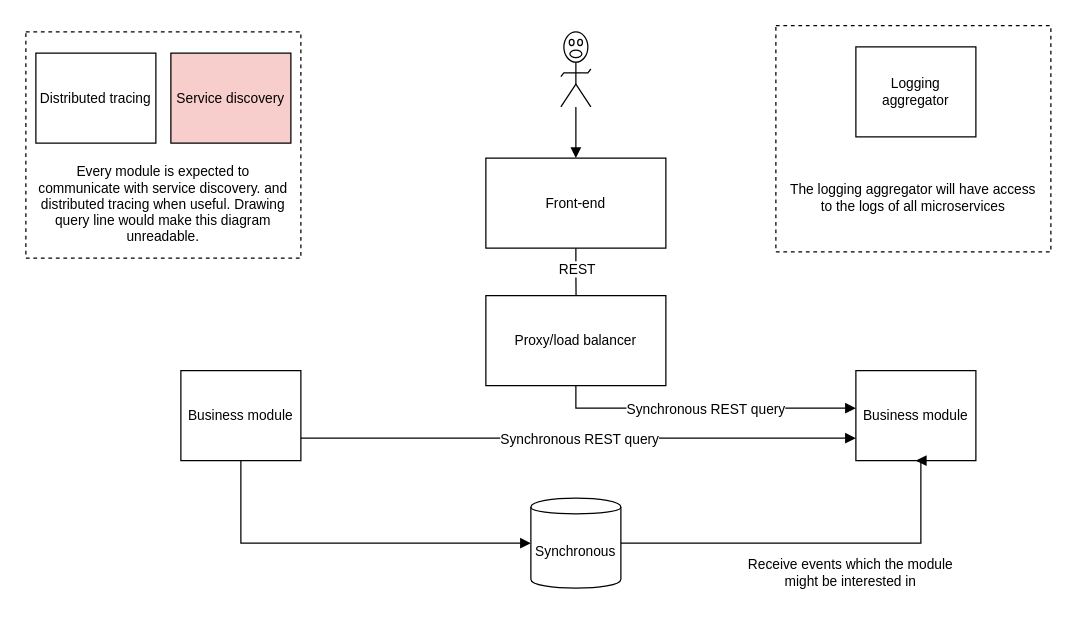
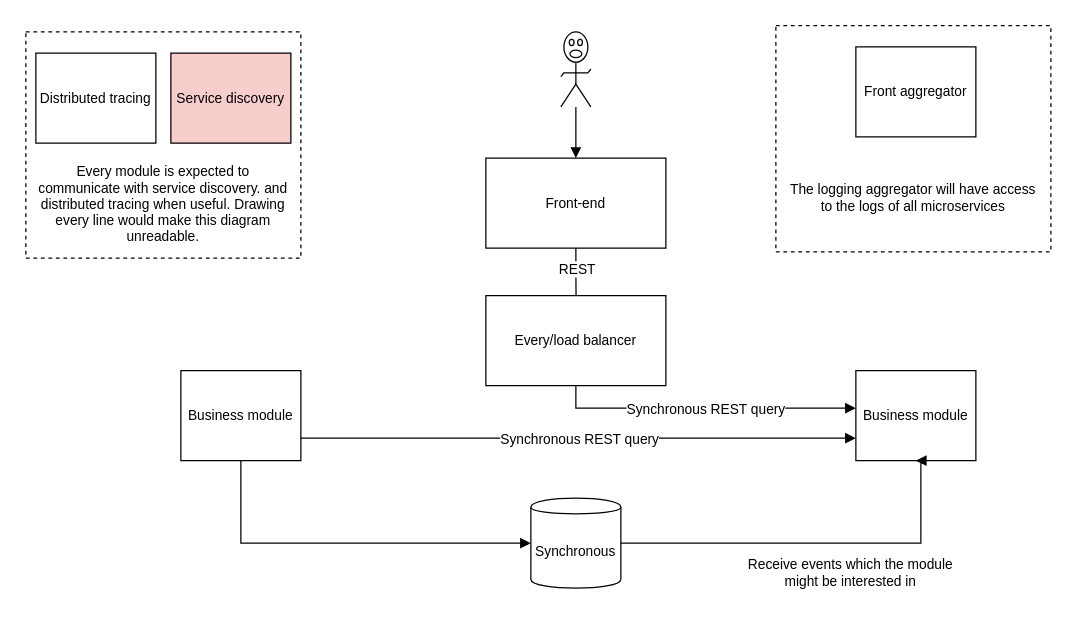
  <mxCell id="0" />
  <mxCell id="1" parent="0" />
  <mxCell id="2" value="" style="rounded=0;whiteSpace=wrap;html=1;dashed=1;" parent="1" vertex="1"><mxGeometry x="620" y="20" width="220" height="181" as="geometry" /></mxCell>
  <mxCell id="3" value="The logging aggregator will have access to the logs of all microservices" style="html=1;whiteSpace=wrap;;fontSize=11;fontColor=#000000;spacing=3;strokeOpacity=0;fillOpacity=0;fillColor=#ffffff;" parent="1" vertex="1"><mxGeometry x="628" y="109" width="204" height="97" as="geometry" /></mxCell>
  <mxCell id="4" value="" style="rounded=0;whiteSpace=wrap;html=1;dashed=1;" parent="1" vertex="1"><mxGeometry x="20" y="25" width="220" height="181" as="geometry" /></mxCell>
  <mxCell id="5" value="Front-end" style="html=1;whiteSpace=wrap;;fontSize=11;fontColor=#000000;spacing=3;strokeOpacity=100;" parent="1" vertex="1"><mxGeometry x="388" y="126" width="144" height="72" as="geometry" /></mxCell>
  <mxCell id="6" value="Business module" style="html=1;whiteSpace=wrap;;fontSize=11;fontColor=#000000;spacing=3;strokeOpacity=100;" parent="1" vertex="1"><mxGeometry x="684" y="296" width="96" height="72" as="geometry" /></mxCell>
  <mxCell id="7" value="" style="html=1;jettySize=18;fontSize=11;rounded=1;arcSize=0;edgeStyle=orthogonalEdgeStyle;startArrow=none;;endArrow=block;endFill=1;;exitX=0.5;exitY=1;exitPerimeter=0;entryX=0.5;entryY=-0.008;entryPerimeter=1;exitDx=0;exitDy=0;" parent="1" source="8" target="5" edge="1"><mxGeometry width="100" height="100" relative="1" as="geometry"><Array as="points" /></mxGeometry></mxCell>
  <mxCell id="8" value="" style="html=1;whiteSpace=wrap;shape=mxgraph.lean_mapping.verbal;fontSize=11;spacing=0;strokeOpacity=100;" parent="1" vertex="1"><mxGeometry x="448" y="25" width="24" height="60" as="geometry" /></mxCell>
  <mxCell id="9" value="Business module" style="html=1;whiteSpace=wrap;;fontSize=11;fontColor=#000000;spacing=3;strokeOpacity=100;" parent="1" vertex="1"><mxGeometry x="144" y="296" width="96" height="72" as="geometry" /></mxCell>
  <mxCell id="10" value="" style="html=1;jettySize=18;fontSize=11;rounded=1;arcSize=0;edgeStyle=orthogonalEdgeStyle;startArrow=none;endArrow=none;endFill=1;exitX=0.5;exitY=1.008;exitPerimeter=1;entryX=0.501;entryY=-0.008;entryPerimeter=1;" parent="1" source="5" target="24" edge="1"><mxGeometry width="100" height="100" relative="1" as="geometry"><Array as="points" /></mxGeometry></mxCell>
  <mxCell id="11" value="REST" style="text;html=1;resizable=0;labelBackgroundColor=#ffffff;align=center;verticalAlign=middle;fontColor=#000000;;fontSize=11;" parent="10" vertex="1"><mxGeometry x="0.336" relative="1" as="geometry"><mxPoint y="-8" as="offset" /></mxGeometry></mxCell>
  <mxCell id="12" value="" style="html=1;jettySize=18;fontSize=11;rounded=1;arcSize=0;edgeStyle=orthogonalEdgeStyle;startArrow=none;;endArrow=block;endFill=1;;entryX=0;entryY=0.75;entryDx=0;entryDy=0;exitX=1;exitY=0.75;exitDx=0;exitDy=0;" parent="1" source="9" target="6" edge="1"><mxGeometry width="100" height="100" relative="1" as="geometry"><Array as="points"><mxPoint x="350" y="350" /><mxPoint x="350" y="350" /></Array><mxPoint x="232" y="326" as="sourcePoint" /></mxGeometry></mxCell>
  <mxCell id="13" value="Synchronous REST query" style="text;html=1;resizable=0;labelBackgroundColor=#ffffff;align=center;verticalAlign=middle;fontColor=#000000;;fontSize=11;" parent="12" vertex="1"><mxGeometry relative="1" as="geometry" /></mxCell>
  <mxCell id="14" value="" style="html=1;jettySize=18;fontSize=11;rounded=1;arcSize=0;edgeStyle=orthogonalEdgeStyle;startArrow=none;;endArrow=block;endFill=1;;exitX=0.5;exitY=1;exitDx=0;exitDy=0;" parent="1" source="24" edge="1"><mxGeometry width="100" height="100" relative="1" as="geometry"><Array as="points"><mxPoint x="460" y="326" /><mxPoint x="684" y="326" /></Array><mxPoint x="684" y="326" as="targetPoint" /></mxGeometry></mxCell>
  <mxCell id="15" value="Synchronous REST query" style="text;html=1;resizable=0;labelBackgroundColor=#ffffff;align=center;verticalAlign=middle;fontColor=#000000;;fontSize=11;" parent="14" vertex="1"><mxGeometry relative="1" as="geometry" /></mxCell>
  <mxCell id="16" value="Synchronous" style="html=1;whiteSpace=wrap;shape=cylinder;size=0.1;anchorPointDirection=0;boundedLbl=1;;fontSize=11;fontColor=#000000;spacing=3;strokeOpacity=100;" parent="1" vertex="1"><mxGeometry x="424" y="398" width="72" height="72" as="geometry" /></mxCell>
  <mxCell id="17" value="" style="html=1;jettySize=18;fontSize=11;rounded=1;arcSize=0;edgeStyle=orthogonalEdgeStyle;startArrow=none;;endArrow=block;endFill=1;;exitX=1.008;exitY=0.5;exitPerimeter=1;entryX=0.5;entryY=1;entryDx=0;entryDy=0;" parent="1" source="16" target="6" edge="1"><mxGeometry width="100" height="100" relative="1" as="geometry"><Array as="points"><mxPoint x="736" y="434" /></Array></mxGeometry></mxCell>
  <mxCell id="18" value="" style="html=1;jettySize=18;fontSize=11;rounded=1;arcSize=0;edgeStyle=orthogonalEdgeStyle;startArrow=none;;endArrow=block;endFill=1;;exitX=0.5;exitY=1.008;exitPerimeter=1;entryX=-0.008;entryY=0.5;entryPerimeter=1;" parent="1" source="9" target="16" edge="1"><mxGeometry width="100" height="100" relative="1" as="geometry"><Array as="points" /></mxGeometry></mxCell>
  <mxCell id="19" value="Receive events which the module might be interested in" style="html=1;whiteSpace=wrap;;fontSize=11;fontColor=#000000;spacing=3;strokeOpacity=0;fillOpacity=0;fillColor=#ffffff;" parent="1" vertex="1"><mxGeometry x="584" y="434" width="192" height="48" as="geometry" /></mxCell>
  <mxCell id="20" value="Distributed tracing" style="html=1;whiteSpace=wrap;;fontSize=11;fontColor=#000000;spacing=3;strokeOpacity=100;" parent="1" vertex="1"><mxGeometry x="28" y="42" width="96" height="72" as="geometry" /></mxCell>
- <mxCell id="21" value="Every module is expected to communicate with service discovery. and distributed tracing when useful. Drawing query line would make this diagram unreadable." style="html=1;whiteSpace=wrap;;fontSize=11;fontColor=#000000;spacing=3;strokeOpacity=0;fillOpacity=0;fillColor=#ffffff;" parent="1" vertex="1"><mxGeometry x="28" y="114" width="204" height="97" as="geometry" /></mxCell>
+ <mxCell id="21" value="Every module is expected to communicate with service discovery. and distributed tracing when useful. Drawing every line would make this diagram unreadable." style="html=1;whiteSpace=wrap;;fontSize=11;fontColor=#000000;spacing=3;strokeOpacity=0;fillOpacity=0;fillColor=#ffffff;" parent="1" vertex="1"><mxGeometry x="28" y="114" width="204" height="97" as="geometry" /></mxCell>
  <mxCell id="22" value="Service discovery" style="html=1;whiteSpace=wrap;fontSize=11;fontColor=#000000;spacing=3;strokeOpacity=100;fillColor=#f8cecc;" parent="1" vertex="1"><mxGeometry x="136" y="42" width="96" height="72" as="geometry" /></mxCell>
- <mxCell id="23" value="Logging aggregator" style="html=1;whiteSpace=wrap;;fontSize=11;fontColor=#000000;spacing=3;strokeOpacity=100;" parent="1" vertex="1"><mxGeometry x="684" y="37" width="96" height="72" as="geometry" /></mxCell>
- <mxCell id="24" value="Proxy/load balancer" style="html=1;whiteSpace=wrap;;fontSize=11;fontColor=#000000;spacing=3;strokeOpacity=100;" parent="1" vertex="1"><mxGeometry x="388" y="236" width="144" height="72" as="geometry" /></mxCell>
+ <mxCell id="23" value="Front aggregator" style="html=1;whiteSpace=wrap;;fontSize=11;fontColor=#000000;spacing=3;strokeOpacity=100;" parent="1" vertex="1"><mxGeometry x="684" y="37" width="96" height="72" as="geometry" /></mxCell>
+ <mxCell id="24" value="Every/load balancer" style="html=1;whiteSpace=wrap;;fontSize=11;fontColor=#000000;spacing=3;strokeOpacity=100;" parent="1" vertex="1"><mxGeometry x="388" y="236" width="144" height="72" as="geometry" /></mxCell>
